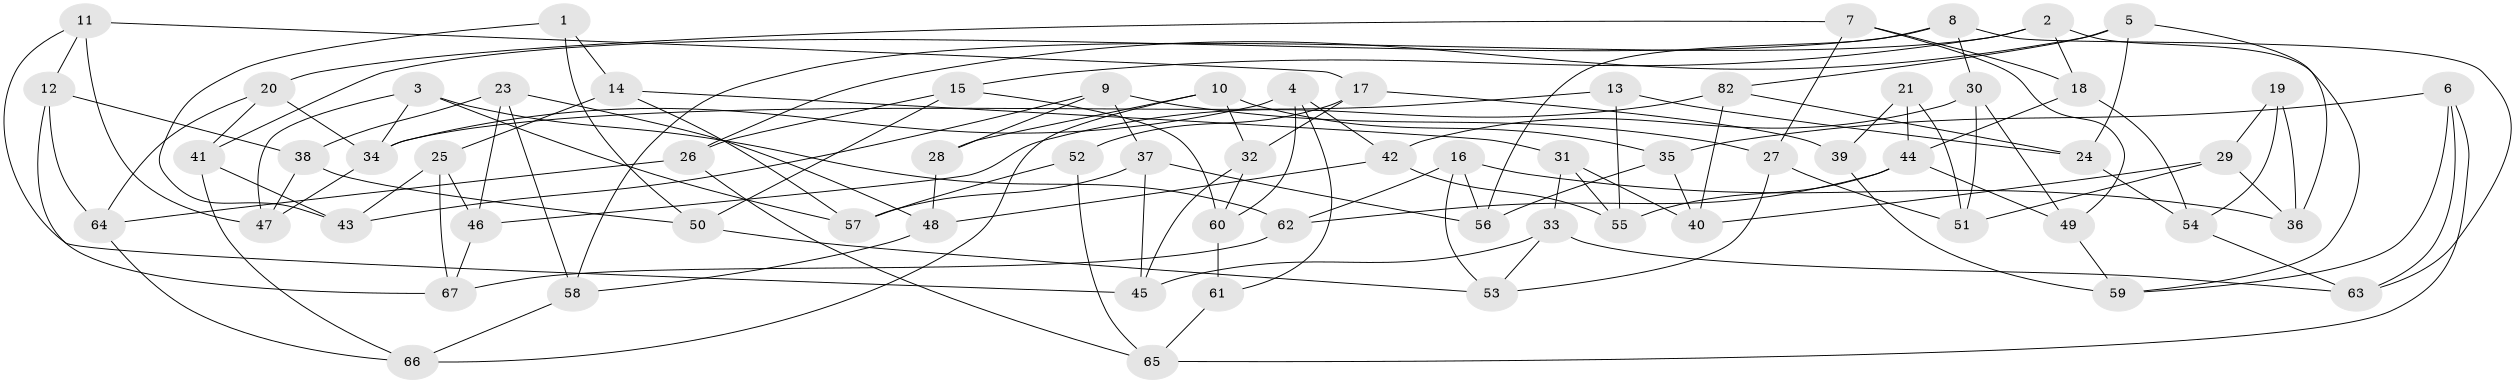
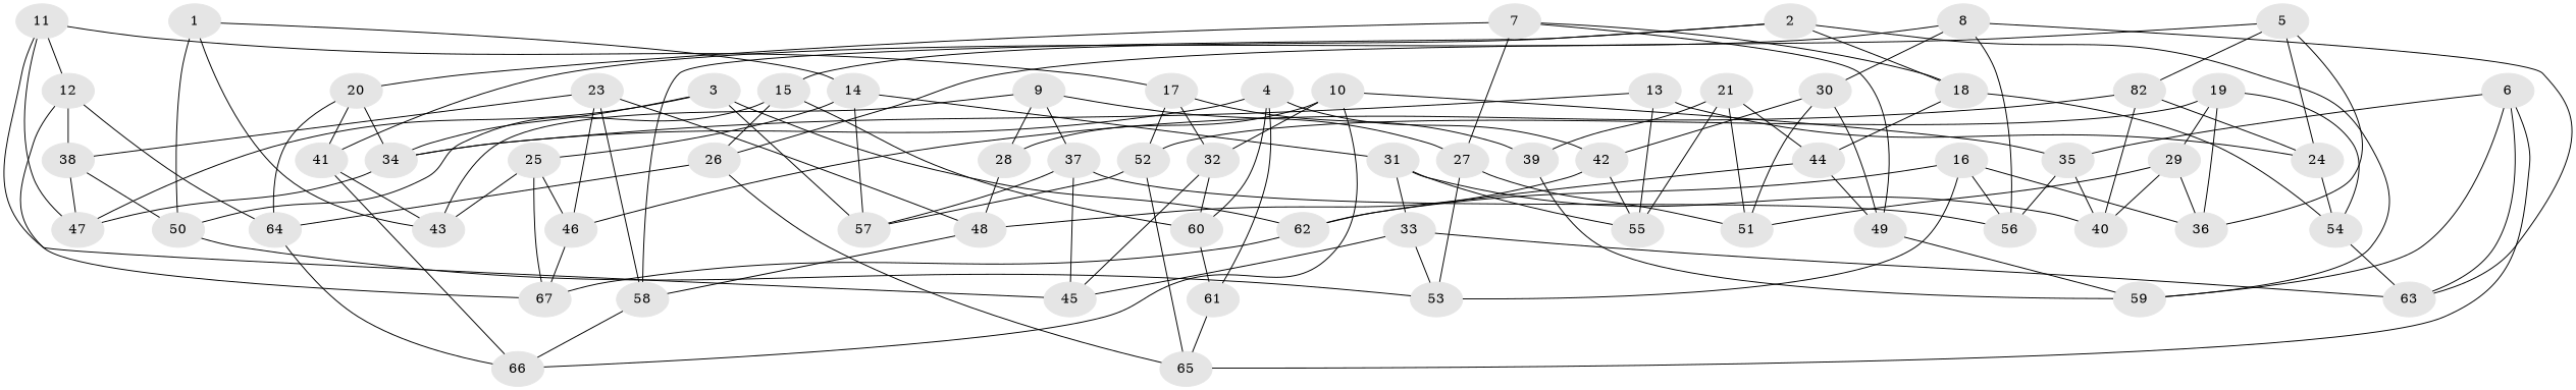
  graph {
    node [color=gray90 style=filled]
    1
    14
    43
    50
    57
    25
    31
    28
    48
    53
    2
    15
    18
    58
    59
    60
    26
    44
    54
    66
    3
    34
    47
    62
    67
    4
    42
    61
    55
    65
    n31 [label=82]
    5
    24
    36
    40
    46
    64
    6
    35
    63
    56
    7
    20
    27
    49
    41
    51
    8
    30
    9
    37
    45
    10
    32
    11
    12
    17
    38
    39
    52
    13
    33
    16
    19
    29
    21
    23
    1 -- 14
    1 -- 43
    1 -- 50
    14 -- 57
    14 -- 25
    14 -- 31
    50 -- 53
    25 -- 43
    25 -- 67
    25 -- 46
    31 -- 55
    31 -- 40
    31 -- 33
    28 -- 48
    48 -- 58
    2 -- 15
    2 -- 18
    2 -- 58
    2 -- 59
    15 -- 50
    15 -- 60
    15 -- 26
    18 -- 44
    18 -- 54
    58 -- 66
    60 -- 61
    26 -- 65
    26 -- 64
    44 -- 62
    44 -- 49
    54 -- 63
    3 -- 57
    3 -- 34
    3 -- 47
    3 -- 62
    34 -- 47
    62 -- 67
    4 -- 60
    4 -- 34
    4 -- 42
    4 -- 61
    42 -- 48
    42 -- 55
    61 -- 65
    n31 -- 24
    n31 -- 40
    n31 -- 46
    5 -- 26
    5 -- n31
    5 -- 24
    5 -- 36
    24 -- 54
    46 -- 67
    64 -- 66
    6 -- 59
    6 -- 65
    6 -- 35
    6 -- 63
    35 -- 40
    35 -- 56
    7 -- 18
    7 -- 20
    7 -- 27
    7 -- 49
    20 -- 34
    20 -- 64
    20 -- 41
    27 -- 53
    27 -- 51
    49 -- 59
    41 -- 43
    41 -- 66
    8 -- 63
    8 -- 56
    8 -- 41
    8 -- 30
    30 -- 42
    30 -- 49
    30 -- 51
    9 -- 43
    9 -- 28
    9 -- 27
    9 -- 37
    37 -- 57
    37 -- 56
    37 -- 45
    10 -- 28
    10 -- 66
    10 -- 35
    10 -- 32
    32 -- 60
    32 -- 45
    11 -- 47
    11 -- 45
    11 -- 12
    11 -- 17
    12 -- 67
    12 -- 64
    12 -- 38
    17 -- 32
    17 -- 39
    17 -- 52
    38 -- 50
    38 -- 47
    39 -- 59
    52 -- 57
    52 -- 65
    13 -- 34
    13 -- 55
    13 -- 24
    33 -- 53
    33 -- 63
    33 -- 45
    16 -- 53
    16 -- 62
    16 -- 36
    16 -- 56
    19 -- 54
    19 -- 36
+   19 -- 52
    19 -- 29
    29 -- 36
    29 -- 40
    29 -- 51
    21 -- 44
-   44 -- 55
+   21 -- 55
    21 -- 51
    21 -- 39
    23 -- 48
    23 -- 58
    23 -- 46
    23 -- 38
  }
